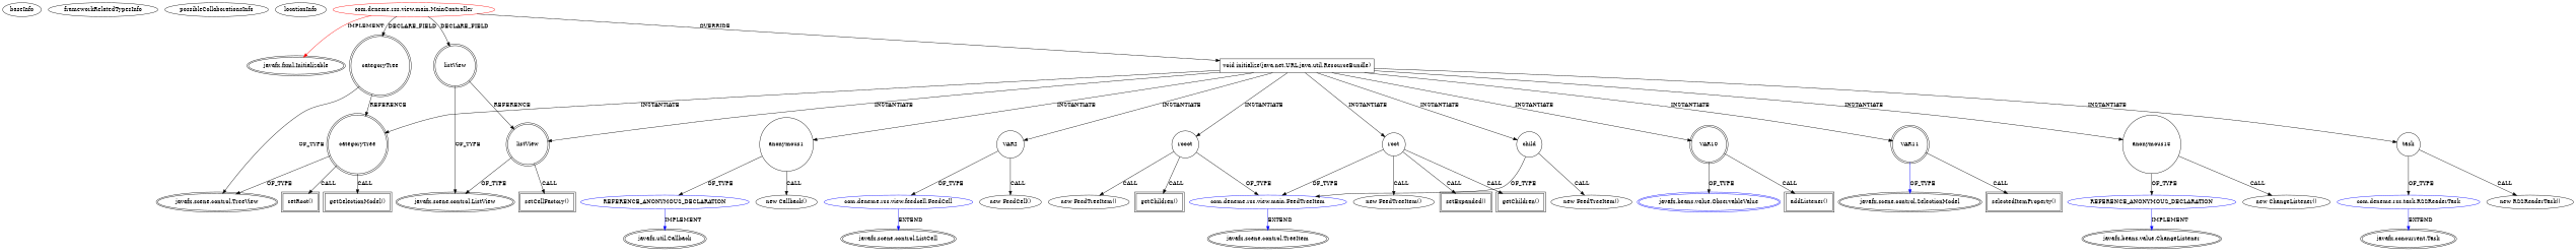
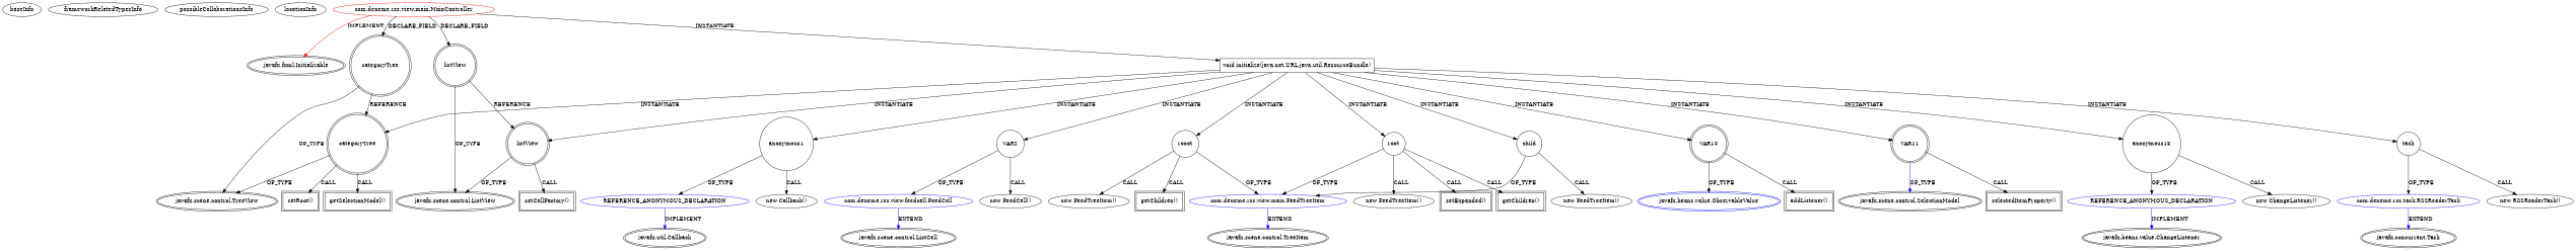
  digraph {
    node [isFrameworkType=true vertexType=VARIABLE_EXPRESION]
    baseInfo [category=extension_graph graphId=2007 isAnonymous=false possibleRelation=true isFrameworkType="" vertexType=""]
    frameworkRelatedTypesInfo [0="javafx.fxml.Initializable" isFrameworkType="" vertexType=""]
    possibleCollaborationsInfo [0="2007~OVERRIDING_METHOD_DECLARATION-INSTANTIATION-OVERRIDING_METHOD_DECLARATION-INSTANTIATION-OVERRIDING_METHOD_DECLARATION-INSTANTIATION-~javafx.fxml.Initializable ~javafx.scene.control.TreeItem ~false~false" 1="2007~OVERRIDING_METHOD_DECLARATION-INSTANTIATION-~javafx.fxml.Initializable ~javafx.scene.control.ListCell ~false~false" 2="2007~OVERRIDING_METHOD_DECLARATION-INSTANTIATION-~javafx.fxml.Initializable ~javafx.beans.value.ChangeListener ~false~true" 3="2007~OVERRIDING_METHOD_DECLARATION-INSTANTIATION-~javafx.fxml.Initializable ~javafx.concurrent.Task ~false~false" 4="2007~OVERRIDING_METHOD_DECLARATION-INSTANTIATION-~javafx.fxml.Initializable ~javafx.util.Callback ~false~true" isFrameworkType="" vertexType=""]
    locationInfo [contextSignature=MainController filePath="/berker-RSSReader/RSSReader-master/src/com/deneme/rss/view/main/MainController.java" graphId=2007 projectName="berker-RSSReader" isFrameworkType="" vertexType=""]
    n5 [color=red isFrameworkType=false label="com.deneme.rss.view.main.MainController" vertexType=ROOT_CLIENT_CLASS_DECLARATION]
    n6 [label="javafx.fxml.Initializable" peripheries=2 vertexType=FRAMEWORK_INTERFACE_TYPE]
    n7 [label=categoryTree peripheries=2 shape=circle vertexType=FIELD_DECLARATION]
    n8 [label=listView peripheries=2 shape=circle vertexType=FIELD_DECLARATION]
    n9 [isFrameworkType=false label="void initialize(java.net.URL,java.util.ResourceBundle)" shape=box vertexType=OVERRIDING_METHOD_DECLARATION]
    n10 [label="javafx.scene.control.TreeView" peripheries=2 vertexType=FRAMEWORK_CLASS_TYPE]
    n11 [label=categoryTree peripheries=2 shape=circle]
    n12 [label="javafx.scene.control.ListView" peripheries=2 vertexType=FRAMEWORK_CLASS_TYPE]
    n13 [label=listView peripheries=2 shape=circle]
    n14 [isFrameworkType=false label=anonymous1 shape=circle]
    n15 [isFrameworkType=false label=VAR2 shape=circle]
    n16 [isFrameworkType=false label=rooot shape=circle]
    n17 [isFrameworkType=false label=root shape=circle]
    n18 [isFrameworkType=false label=child shape=circle]
    n19 [label=VAR10 peripheries=2 shape=circle]
    n20 [label=VAR11 peripheries=2 shape=circle]
    n21 [isFrameworkType=false label=anonymous13 shape=circle]
    n22 [isFrameworkType=false label=task shape=circle]
    n23 [label="setRoot()" peripheries=2 shape=box vertexType=INSIDE_CALL]
    n24 [label="getSelectionModel()" peripheries=2 shape=box vertexType=INSIDE_CALL]
    n25 [label="setCellFactory()" peripheries=2 shape=box vertexType=INSIDE_CALL]
    n26 [color=blue isFrameworkType=false label=REFERENCE_ANONYMOUS_DECLARATION vertexType=REFERENCE_ANONYMOUS_DECLARATION]
    n27 [isFrameworkType=false label="new Callback()" vertexType=CONSTRUCTOR_CALL]
    n28 [color=blue isFrameworkType=false label="com.deneme.rss.view.feedcell.FeedCell" vertexType=REFERENCE_CLIENT_CLASS_DECLARATION]
    n29 [isFrameworkType=false label="new FeedCell()" vertexType=CONSTRUCTOR_CALL]
    n30 [color=blue isFrameworkType=false label="com.deneme.rss.view.main.FeedTreeItem" vertexType=REFERENCE_CLIENT_CLASS_DECLARATION]
    n31 [isFrameworkType=false label="new FeedTreeItem()" vertexType=CONSTRUCTOR_CALL]
    n32 [label="getChildren()" peripheries=2 shape=box vertexType=INSIDE_CALL]
    n33 [isFrameworkType=false label="new FeedTreeItem()" vertexType=CONSTRUCTOR_CALL]
    n34 [label="setExpanded()" peripheries=2 shape=box vertexType=INSIDE_CALL]
    n35 [label="getChildren()" peripheries=2 shape=box vertexType=INSIDE_CALL]
    n36 [isFrameworkType=false label="new FeedTreeItem()" vertexType=CONSTRUCTOR_CALL]
    n37 [color=blue label="javafx.beans.value.ObservableValue" peripheries=2 vertexType=FRAMEWORK_INTERFACE_TYPE]
    n38 [label="addListener()" peripheries=2 shape=box vertexType=INSIDE_CALL]
    n39 [label="javafx.scene.control.SelectionModel" peripheries=2 vertexType=FRAMEWORK_CLASS_TYPE]
    n40 [label="selectedItemProperty()" peripheries=2 shape=box vertexType=INSIDE_CALL]
    n41 [color=blue isFrameworkType=false label=REFERENCE_ANONYMOUS_DECLARATION vertexType=REFERENCE_ANONYMOUS_DECLARATION]
    n42 [isFrameworkType=false label="new ChangeListener()" vertexType=CONSTRUCTOR_CALL]
    n43 [color=blue isFrameworkType=false label="com.deneme.rss.task.RSSReaderTask" vertexType=REFERENCE_CLIENT_CLASS_DECLARATION]
    n44 [isFrameworkType=false label="new RSSReaderTask()" vertexType=CONSTRUCTOR_CALL]
    n45 [label="javafx.util.Callback" peripheries=2 vertexType=FRAMEWORK_INTERFACE_TYPE]
    n46 [label="javafx.scene.control.ListCell" peripheries=2 vertexType=FRAMEWORK_CLASS_TYPE]
    n47 [label="javafx.scene.control.TreeItem" peripheries=2 vertexType=FRAMEWORK_CLASS_TYPE]
    n48 [label="javafx.beans.value.ChangeListener" peripheries=2 vertexType=FRAMEWORK_INTERFACE_TYPE]
    n49 [label="javafx.concurrent.Task" peripheries=2 vertexType=FRAMEWORK_CLASS_TYPE]
    n5 -> n6 [color=red label=IMPLEMENT]
    n5 -> n7 [label=DECLARE_FIELD]
    n5 -> n8 [label=DECLARE_FIELD]
-   n5 -> n9 [label=OVERRIDE]
+   n5 -> n9 [label=INSTANTIATE]
    n7 -> n10 [label=OF_TYPE]
    n7 -> n11 [label=REFERENCE]
    n8 -> n12 [label=OF_TYPE]
    n8 -> n13 [label=REFERENCE]
    n9 -> n11 [label=INSTANTIATE]
    n9 -> n13 [label=INSTANTIATE]
    n9 -> n14 [label=INSTANTIATE]
    n9 -> n15 [label=INSTANTIATE]
    n9 -> n16 [label=INSTANTIATE]
    n9 -> n17 [label=INSTANTIATE]
    n9 -> n18 [label=INSTANTIATE]
    n9 -> n19 [label=INSTANTIATE]
    n9 -> n20 [label=INSTANTIATE]
    n9 -> n21 [label=INSTANTIATE]
    n9 -> n22 [label=INSTANTIATE]
    n11 -> n10 [label=OF_TYPE]
    n11 -> n23 [label=CALL]
    n11 -> n24 [label=CALL]
    n13 -> n12 [label=OF_TYPE]
    n13 -> n25 [label=CALL]
    n14 -> n26 [label=OF_TYPE]
    n14 -> n27 [label=CALL]
    n15 -> n28 [label=OF_TYPE]
    n15 -> n29 [label=CALL]
    n16 -> n30 [label=OF_TYPE]
    n16 -> n31 [label=CALL]
    n16 -> n32 [label=CALL]
    n17 -> n30 [label=OF_TYPE]
    n17 -> n33 [label=CALL]
    n17 -> n34 [label=CALL]
    n17 -> n35 [label=CALL]
    n18 -> n30 [label=OF_TYPE]
    n18 -> n36 [label=CALL]
    n19 -> n37 [label=OF_TYPE]
    n19 -> n38 [label=CALL]
    n20 -> n39 [color=blue label=OF_TYPE]
    n20 -> n40 [label=CALL]
    n21 -> n41 [label=OF_TYPE]
    n21 -> n42 [label=CALL]
    n22 -> n43 [label=OF_TYPE]
    n22 -> n44 [label=CALL]
    n26 -> n45 [color=blue label=IMPLEMENT]
    n28 -> n46 [color=blue label=EXTEND]
    n30 -> n47 [color=blue label=EXTEND]
    n41 -> n48 [color=blue label=IMPLEMENT]
    n43 -> n49 [color=blue label=EXTEND]
  }
